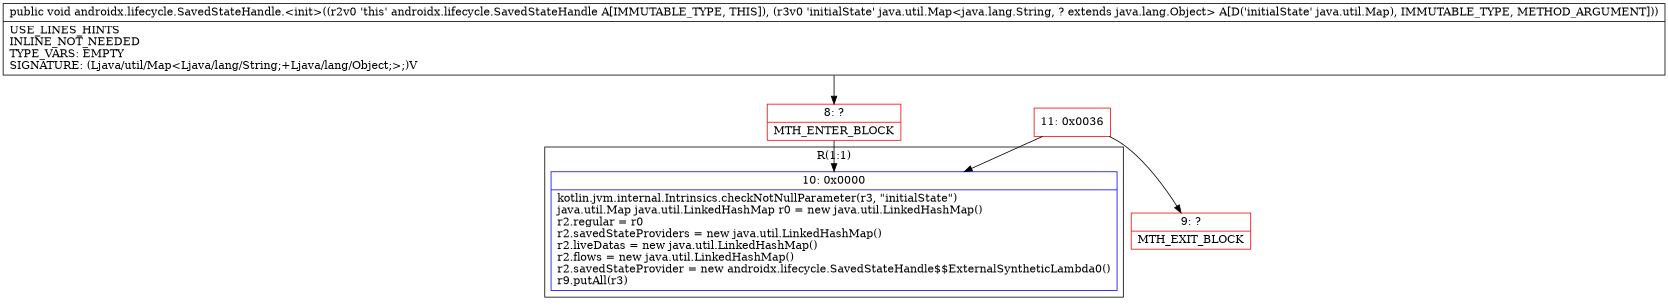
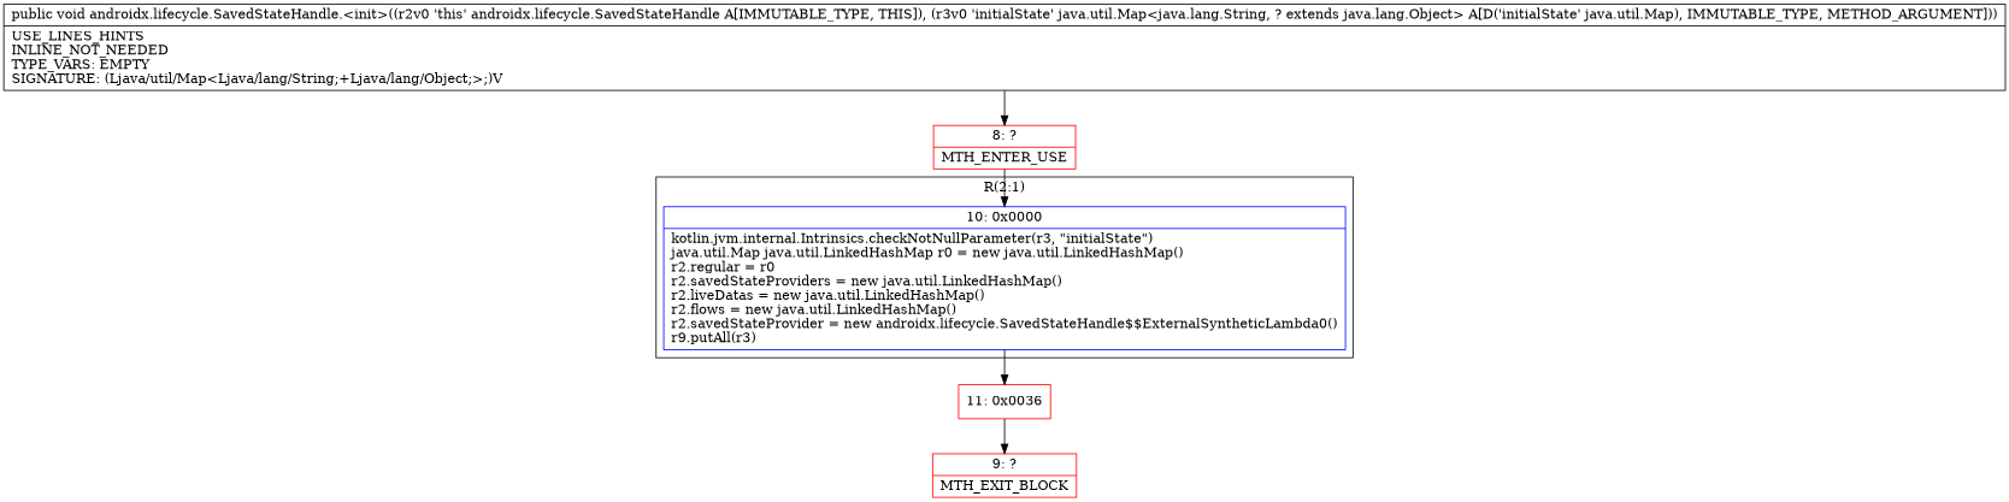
  digraph {
    node [color=red shape=record]
    n1 [color=blue label="{10\:\ 0x0000|kotlin.jvm.internal.Intrinsics.checkNotNullParameter(r3, \"initialState\")\ljava.util.Map java.util.LinkedHashMap r0 = new java.util.LinkedHashMap()\lr2.regular = r0\lr2.savedStateProviders = new java.util.LinkedHashMap()\lr2.liveDatas = new java.util.LinkedHashMap()\lr2.flows = new java.util.LinkedHashMap()\lr2.savedStateProvider = new androidx.lifecycle.SavedStateHandle$$ExternalSyntheticLambda0()\lr9.putAll(r3)\l}"]
    n2 [label="{11\:\ 0x0036}"]
    n3 [label="{9\:\ ?|MTH_EXIT_BLOCK\l}"]
-   n4 [label="{8\:\ ?|MTH_ENTER_BLOCK\l}"]
+   n4 [label="{8\:\ ?|MTH_ENTER_USE\l}"]
    n5 [label="{public void androidx.lifecycle.SavedStateHandle.\<init\>((r2v0 'this' androidx.lifecycle.SavedStateHandle A[IMMUTABLE_TYPE, THIS]), (r3v0 'initialState' java.util.Map\<java.lang.String, ? extends java.lang.Object\> A[D('initialState' java.util.Map), IMMUTABLE_TYPE, METHOD_ARGUMENT]))  | USE_LINES_HINTS\lINLINE_NOT_NEEDED\lTYPE_VARS: EMPTY\lSIGNATURE: (Ljava\/util\/Map\<Ljava\/lang\/String;+Ljava\/lang\/Object;\>;)V\l}" color=""]
    subgraph cluster_1 {
-     label="R(1:1)"
+     label="R(2:1)"
      n1
    }
-   n2 -> n1
+   n1 -> n2
    n2 -> n3
    n4 -> n1
    n5 -> n4
  }
